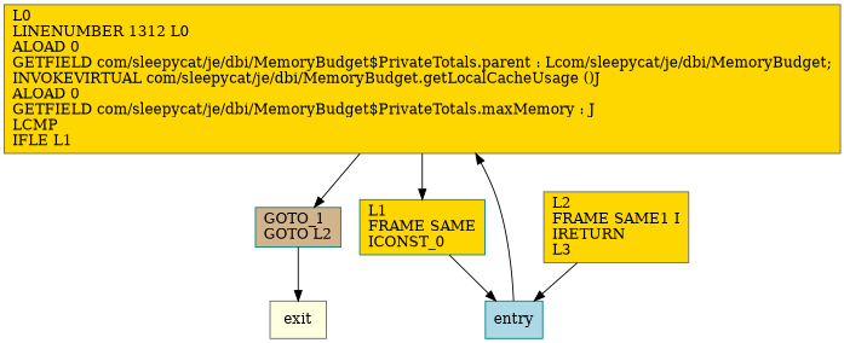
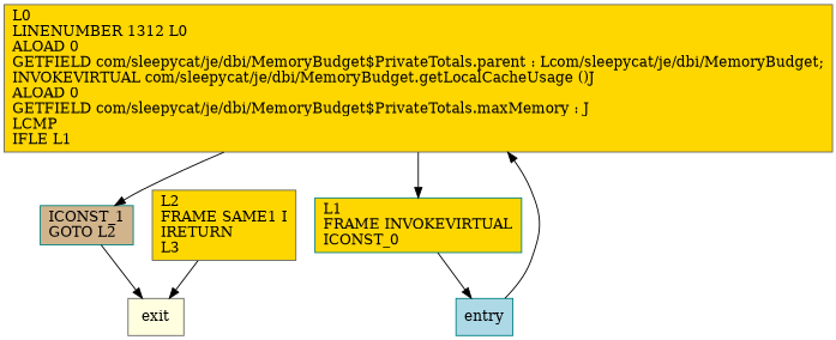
  digraph {
    node [color=gray40 fillcolor=gold shape=record style=filled]
    n1 [label="L0\lLINENUMBER 1312 L0\lALOAD 0\lGETFIELD com/sleepycat/je/dbi/MemoryBudget$PrivateTotals.parent : Lcom/sleepycat/je/dbi/MemoryBudget;\lINVOKEVIRTUAL com/sleepycat/je/dbi/MemoryBudget.getLocalCacheUsage ()J\lALOAD 0\lGETFIELD com/sleepycat/je/dbi/MemoryBudget$PrivateTotals.maxMemory : J\lLCMP\lIFLE L1\l"]
-   n2 [color=teal fillcolor=tan label="GOTO_1\lGOTO L2\l"]
-   n3 [color=teal label="L1\lFRAME SAME\lICONST_0\l"]
+   n2 [color=teal fillcolor=tan label="ICONST_1\lGOTO L2\l"]
+   n3 [color=teal label="L1\lFRAME INVOKEVIRTUAL\lICONST_0\l"]
    exit [fillcolor=lightyellow]
    entry [color=teal fillcolor=lightblue]
    n6 [label="L2\lFRAME SAME1 I\lIRETURN\lL3\l"]
    n1 -> n2
    n1 -> n3
    n2 -> exit
    n3 -> entry
    entry -> n1
-   n6 -> entry
+   n6 -> exit
  }
